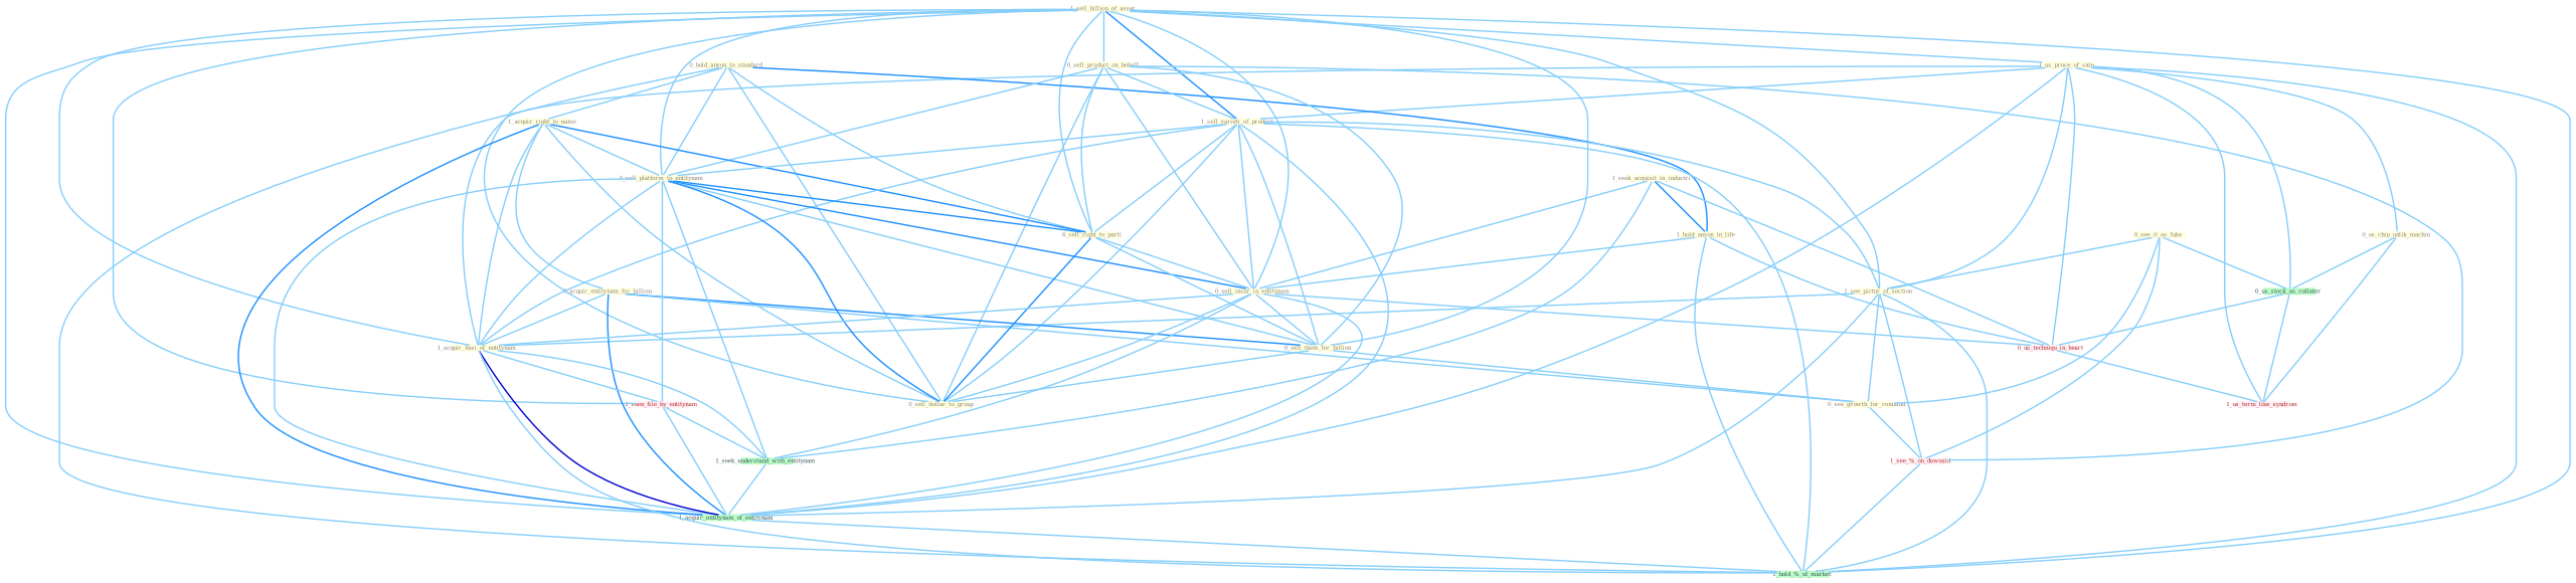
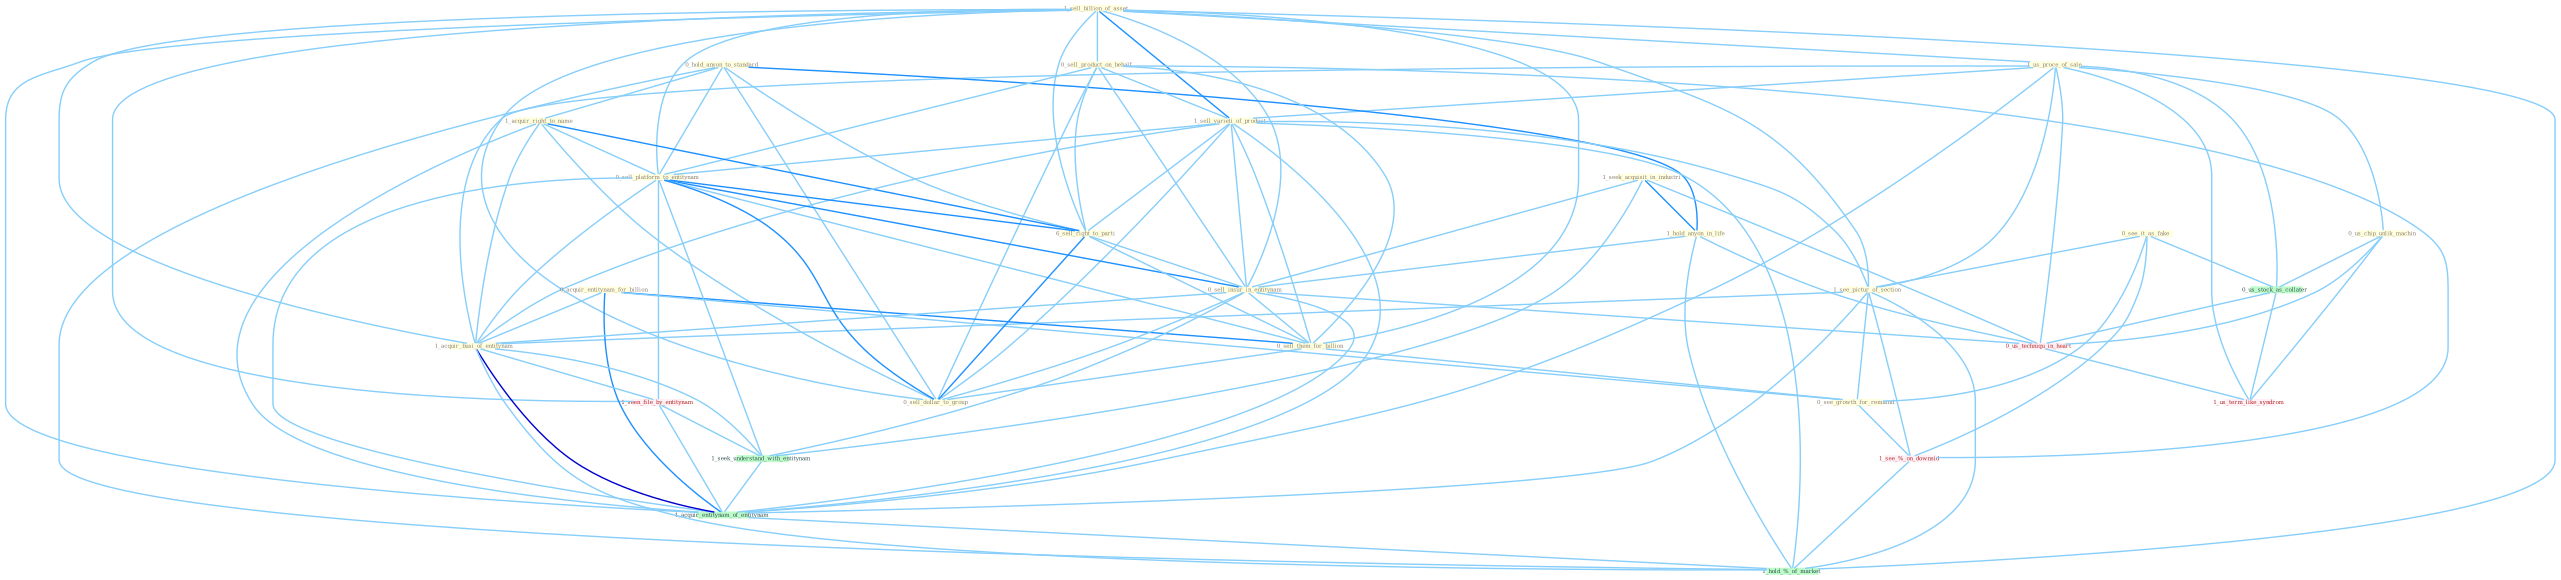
  graph {
    node [color="#ffffe0" fixedsize=true fontcolor="#8b7d6b" fontsize=4 shape=polygon style=filled]
    edge [color="#87cefa" w=1]
    "1_sell_billion_of_asset " [height=.06 width=.5]
    "1_us_proce_of_sale " [height=.06 width=.5]
    "0_hold_anyon_to_standard " [height=.06 width=.5]
    "0_see_it_as_fake " [height=.06 width=.5]
    "1_seek_acquisit_in_industri " [height=.06 width=.5]
    "0_sell_product_on_behalf " [height=.06 width=.5]
    "1_acquir_right_to_name " [height=.06 width=.5]
    "1_sell_varieti_of_product " [height=.06 width=.5]
    "1_see_pictur_of_section " [height=.06 width=.5]
    "0_acquir_entitynam_for_billion " [height=.06 width=.5]
    "0_sell_platform_to_entitynam " [height=.06 width=.5]
    n12 [height=.06 label="6_sell_right_to_parti" width=.5]
    "1_hold_anyon_in_life " [height=.06 width=.5]
    "0_sell_insur_in_entitynam " [height=.06 width=.5]
    "0_sell_them_for_billion " [height=.06 width=.5]
    "1_acquir_busi_of_entitynam " [height=.06 width=.5]
    "0_sell_dollar_to_group " [height=.06 width=.5]
    "0_see_growth_for_remaind " [height=.06 width=.5]
    "0_us_chip_unlik_machin " [height=.06 width=.5]
    "1_seen_file_by_entitynam " [color="#fff0f5" fontcolor="#b22222" height=.06 width=.5]
    "0_us_techniqu_in_heart " [color="#fff0f5" fontcolor="#b22222" height=.06 width=.5]
    "1_see_%_on_downsid " [color="#fff0f5" fontcolor="#b22222" height=.06 width=.5]
    "1_us_term_like_syndrom " [color="#fff0f5" fontcolor="#b22222" height=.06 width=.5]
    "1_acquir_entitynam_of_entitynam " [color="#BDFCC9" fontcolor="#2f4f4f" height=.06 width=.5]
    "1_hold_%_of_market " [color="#BDFCC9" fontcolor="#2f4f4f" height=.06 width=.5]
    "0_us_stock_as_collater " [color="#BDFCC9" fontcolor="#2f4f4f" height=.06 width=.5]
    "1_seek_understand_with_entitynam " [color="#BDFCC9" fontcolor="#2f4f4f" height=.06 width=.5]
    subgraph sub_1 {
      "1_sell_billion_of_asset "
      "1_us_proce_of_sale "
      "0_hold_anyon_to_standard "
      "0_see_it_as_fake "
      "1_seek_acquisit_in_industri "
      "0_sell_product_on_behalf "
      "1_acquir_right_to_name "
      "1_sell_varieti_of_product "
      "1_see_pictur_of_section "
      "0_acquir_entitynam_for_billion "
      "0_sell_platform_to_entitynam "
      n12
      "1_hold_anyon_in_life "
      "0_sell_insur_in_entitynam "
      "0_sell_them_for_billion "
      "1_acquir_busi_of_entitynam "
      "0_sell_dollar_to_group "
      "0_see_growth_for_remaind "
      "0_us_chip_unlik_machin "
    }
    subgraph sub_2 {
      "1_seen_file_by_entitynam "
      "0_us_techniqu_in_heart "
      "1_see_%_on_downsid "
      "1_us_term_like_syndrom "
    }
    "1_sell_billion_of_asset " -- "1_us_proce_of_sale "
    "1_sell_billion_of_asset " -- "0_sell_product_on_behalf "
    "1_sell_billion_of_asset " -- "1_sell_varieti_of_product " [color="#1e90ff" w=2]
    "1_sell_billion_of_asset " -- "1_see_pictur_of_section "
    "1_sell_billion_of_asset " -- "0_sell_platform_to_entitynam "
    "1_sell_billion_of_asset " -- n12
    "1_sell_billion_of_asset " -- "0_sell_insur_in_entitynam "
    "1_sell_billion_of_asset " -- "0_sell_them_for_billion "
    "1_sell_billion_of_asset " -- "1_acquir_busi_of_entitynam "
    "1_sell_billion_of_asset " -- "0_sell_dollar_to_group "
    "1_sell_billion_of_asset " -- "1_seen_file_by_entitynam "
    "1_sell_billion_of_asset " -- "1_acquir_entitynam_of_entitynam "
    "1_sell_billion_of_asset " -- "1_hold_%_of_market "
    "1_us_proce_of_sale " -- "1_sell_varieti_of_product "
    "1_us_proce_of_sale " -- "1_see_pictur_of_section "
    "1_us_proce_of_sale " -- "1_acquir_busi_of_entitynam "
    "1_us_proce_of_sale " -- "0_us_chip_unlik_machin "
    "1_us_proce_of_sale " -- "0_us_techniqu_in_heart "
    "1_us_proce_of_sale " -- "1_us_term_like_syndrom "
    "1_us_proce_of_sale " -- "1_acquir_entitynam_of_entitynam "
-   "1_us_proce_of_sale " -- "1_hold_%_of_market "
    "1_us_proce_of_sale " -- "0_us_stock_as_collater "
    "0_hold_anyon_to_standard " -- "1_acquir_right_to_name "
    "0_hold_anyon_to_standard " -- "0_sell_platform_to_entitynam "
    "0_hold_anyon_to_standard " -- n12
    "0_hold_anyon_to_standard " -- "1_hold_anyon_in_life " [color="#1e90ff" w=2]
    "0_hold_anyon_to_standard " -- "0_sell_dollar_to_group "
    "0_hold_anyon_to_standard " -- "1_hold_%_of_market "
    "0_see_it_as_fake " -- "1_see_pictur_of_section "
    "0_see_it_as_fake " -- "0_see_growth_for_remaind "
    "0_see_it_as_fake " -- "1_see_%_on_downsid "
    "0_see_it_as_fake " -- "0_us_stock_as_collater "
    "1_seek_acquisit_in_industri " -- "1_hold_anyon_in_life " [color="#1e90ff"]
    "1_seek_acquisit_in_industri " -- "0_sell_insur_in_entitynam "
    "1_seek_acquisit_in_industri " -- "0_us_techniqu_in_heart "
    "1_seek_acquisit_in_industri " -- "1_seek_understand_with_entitynam "
    "0_sell_product_on_behalf " -- "1_sell_varieti_of_product "
    "0_sell_product_on_behalf " -- "0_sell_platform_to_entitynam "
    "0_sell_product_on_behalf " -- n12
    "0_sell_product_on_behalf " -- "0_sell_insur_in_entitynam "
    "0_sell_product_on_behalf " -- "0_sell_them_for_billion "
    "0_sell_product_on_behalf " -- "0_sell_dollar_to_group "
    "0_sell_product_on_behalf " -- "1_see_%_on_downsid "
-   "1_acquir_right_to_name " -- "0_acquir_entitynam_for_billion "
    "1_acquir_right_to_name " -- "0_sell_platform_to_entitynam "
    "1_acquir_right_to_name " -- n12 [color="#1e90ff" w=2]
    "1_acquir_right_to_name " -- "1_acquir_busi_of_entitynam "
    "1_acquir_right_to_name " -- "0_sell_dollar_to_group "
-   "1_acquir_right_to_name " -- "1_acquir_entitynam_of_entitynam " [color="#1e90ff"]
+   "1_acquir_right_to_name " -- "1_acquir_entitynam_of_entitynam "
    "1_sell_varieti_of_product " -- "1_see_pictur_of_section "
    "1_sell_varieti_of_product " -- "0_sell_platform_to_entitynam "
    "1_sell_varieti_of_product " -- n12
    "1_sell_varieti_of_product " -- "0_sell_insur_in_entitynam "
    "1_sell_varieti_of_product " -- "0_sell_them_for_billion "
    "1_sell_varieti_of_product " -- "1_acquir_busi_of_entitynam "
    "1_sell_varieti_of_product " -- "0_sell_dollar_to_group "
    "1_sell_varieti_of_product " -- "1_acquir_entitynam_of_entitynam "
    "1_sell_varieti_of_product " -- "1_hold_%_of_market "
    "1_see_pictur_of_section " -- "1_acquir_busi_of_entitynam "
    "1_see_pictur_of_section " -- "0_see_growth_for_remaind "
    "1_see_pictur_of_section " -- "1_see_%_on_downsid "
    "1_see_pictur_of_section " -- "1_acquir_entitynam_of_entitynam "
    "1_see_pictur_of_section " -- "1_hold_%_of_market "
    "0_acquir_entitynam_for_billion " -- "0_sell_them_for_billion " [color="#1e90ff" w=2]
    "0_acquir_entitynam_for_billion " -- "1_acquir_busi_of_entitynam "
    "0_acquir_entitynam_for_billion " -- "0_see_growth_for_remaind "
    "0_acquir_entitynam_for_billion " -- "1_acquir_entitynam_of_entitynam " [color="#1e90ff" w=2]
    "0_sell_platform_to_entitynam " -- n12 [color="#1e90ff" w=2]
    "0_sell_platform_to_entitynam " -- "0_sell_insur_in_entitynam " [color="#1e90ff" w=2]
    "0_sell_platform_to_entitynam " -- "0_sell_them_for_billion "
    "0_sell_platform_to_entitynam " -- "1_acquir_busi_of_entitynam "
    "0_sell_platform_to_entitynam " -- "0_sell_dollar_to_group " [color="#1e90ff" w=2]
    "0_sell_platform_to_entitynam " -- "1_seen_file_by_entitynam "
    "0_sell_platform_to_entitynam " -- "1_acquir_entitynam_of_entitynam "
    "0_sell_platform_to_entitynam " -- "1_seek_understand_with_entitynam "
    n12 -- "0_sell_insur_in_entitynam "
    n12 -- "0_sell_them_for_billion "
    n12 -- "0_sell_dollar_to_group " [color="#1e90ff" w=2]
    "1_hold_anyon_in_life " -- "0_sell_insur_in_entitynam "
    "1_hold_anyon_in_life " -- "0_us_techniqu_in_heart "
    "1_hold_anyon_in_life " -- "1_hold_%_of_market "
    "0_sell_insur_in_entitynam " -- "0_sell_them_for_billion "
    "0_sell_insur_in_entitynam " -- "1_acquir_busi_of_entitynam "
    "0_sell_insur_in_entitynam " -- "0_sell_dollar_to_group "
    "0_sell_insur_in_entitynam " -- "0_us_techniqu_in_heart "
    "0_sell_insur_in_entitynam " -- "1_acquir_entitynam_of_entitynam "
    "0_sell_insur_in_entitynam " -- "1_seek_understand_with_entitynam "
    "0_sell_them_for_billion " -- "0_sell_dollar_to_group "
    "0_sell_them_for_billion " -- "0_see_growth_for_remaind "
    "1_acquir_busi_of_entitynam " -- "1_seen_file_by_entitynam "
    "1_acquir_busi_of_entitynam " -- "1_acquir_entitynam_of_entitynam " [color="#0000cd" w=3]
    "1_acquir_busi_of_entitynam " -- "1_hold_%_of_market "
    "1_acquir_busi_of_entitynam " -- "1_seek_understand_with_entitynam "
    "0_see_growth_for_remaind " -- "1_see_%_on_downsid "
+   "0_us_chip_unlik_machin " -- "0_us_techniqu_in_heart "
    "0_us_chip_unlik_machin " -- "1_us_term_like_syndrom "
    "0_us_chip_unlik_machin " -- "0_us_stock_as_collater "
    "1_seen_file_by_entitynam " -- "1_acquir_entitynam_of_entitynam "
    "1_seen_file_by_entitynam " -- "1_seek_understand_with_entitynam "
    "0_us_techniqu_in_heart " -- "1_us_term_like_syndrom "
    "1_see_%_on_downsid " -- "1_hold_%_of_market "
    "1_acquir_entitynam_of_entitynam " -- "1_hold_%_of_market "
    "0_us_stock_as_collater " -- "0_us_techniqu_in_heart "
    "0_us_stock_as_collater " -- "1_us_term_like_syndrom "
    "1_seek_understand_with_entitynam " -- "1_acquir_entitynam_of_entitynam "
  }
